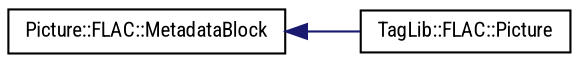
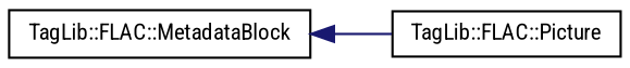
  digraph {
    rankdir=LR
    fontname="Roboto Condensed"
    node [color=black fillcolor=white fontname="Roboto Condensed" fontsize=10 shape=record style=filled]
-   n1 [height=0.2 label="Picture::FLAC::MetadataBlock" width=0.4]
+   n1 [height=0.2 label="TagLib::FLAC::MetadataBlock" width=0.4]
    n2 [height=0.2 label="TagLib::FLAC::Picture" width=0.4]
    n1 -> n2 [color=midnightblue dir=back fontname="Roboto Condensed" fontsize=10 labelfontname=Helvetica labelfontsize=10 style=solid]
  }
